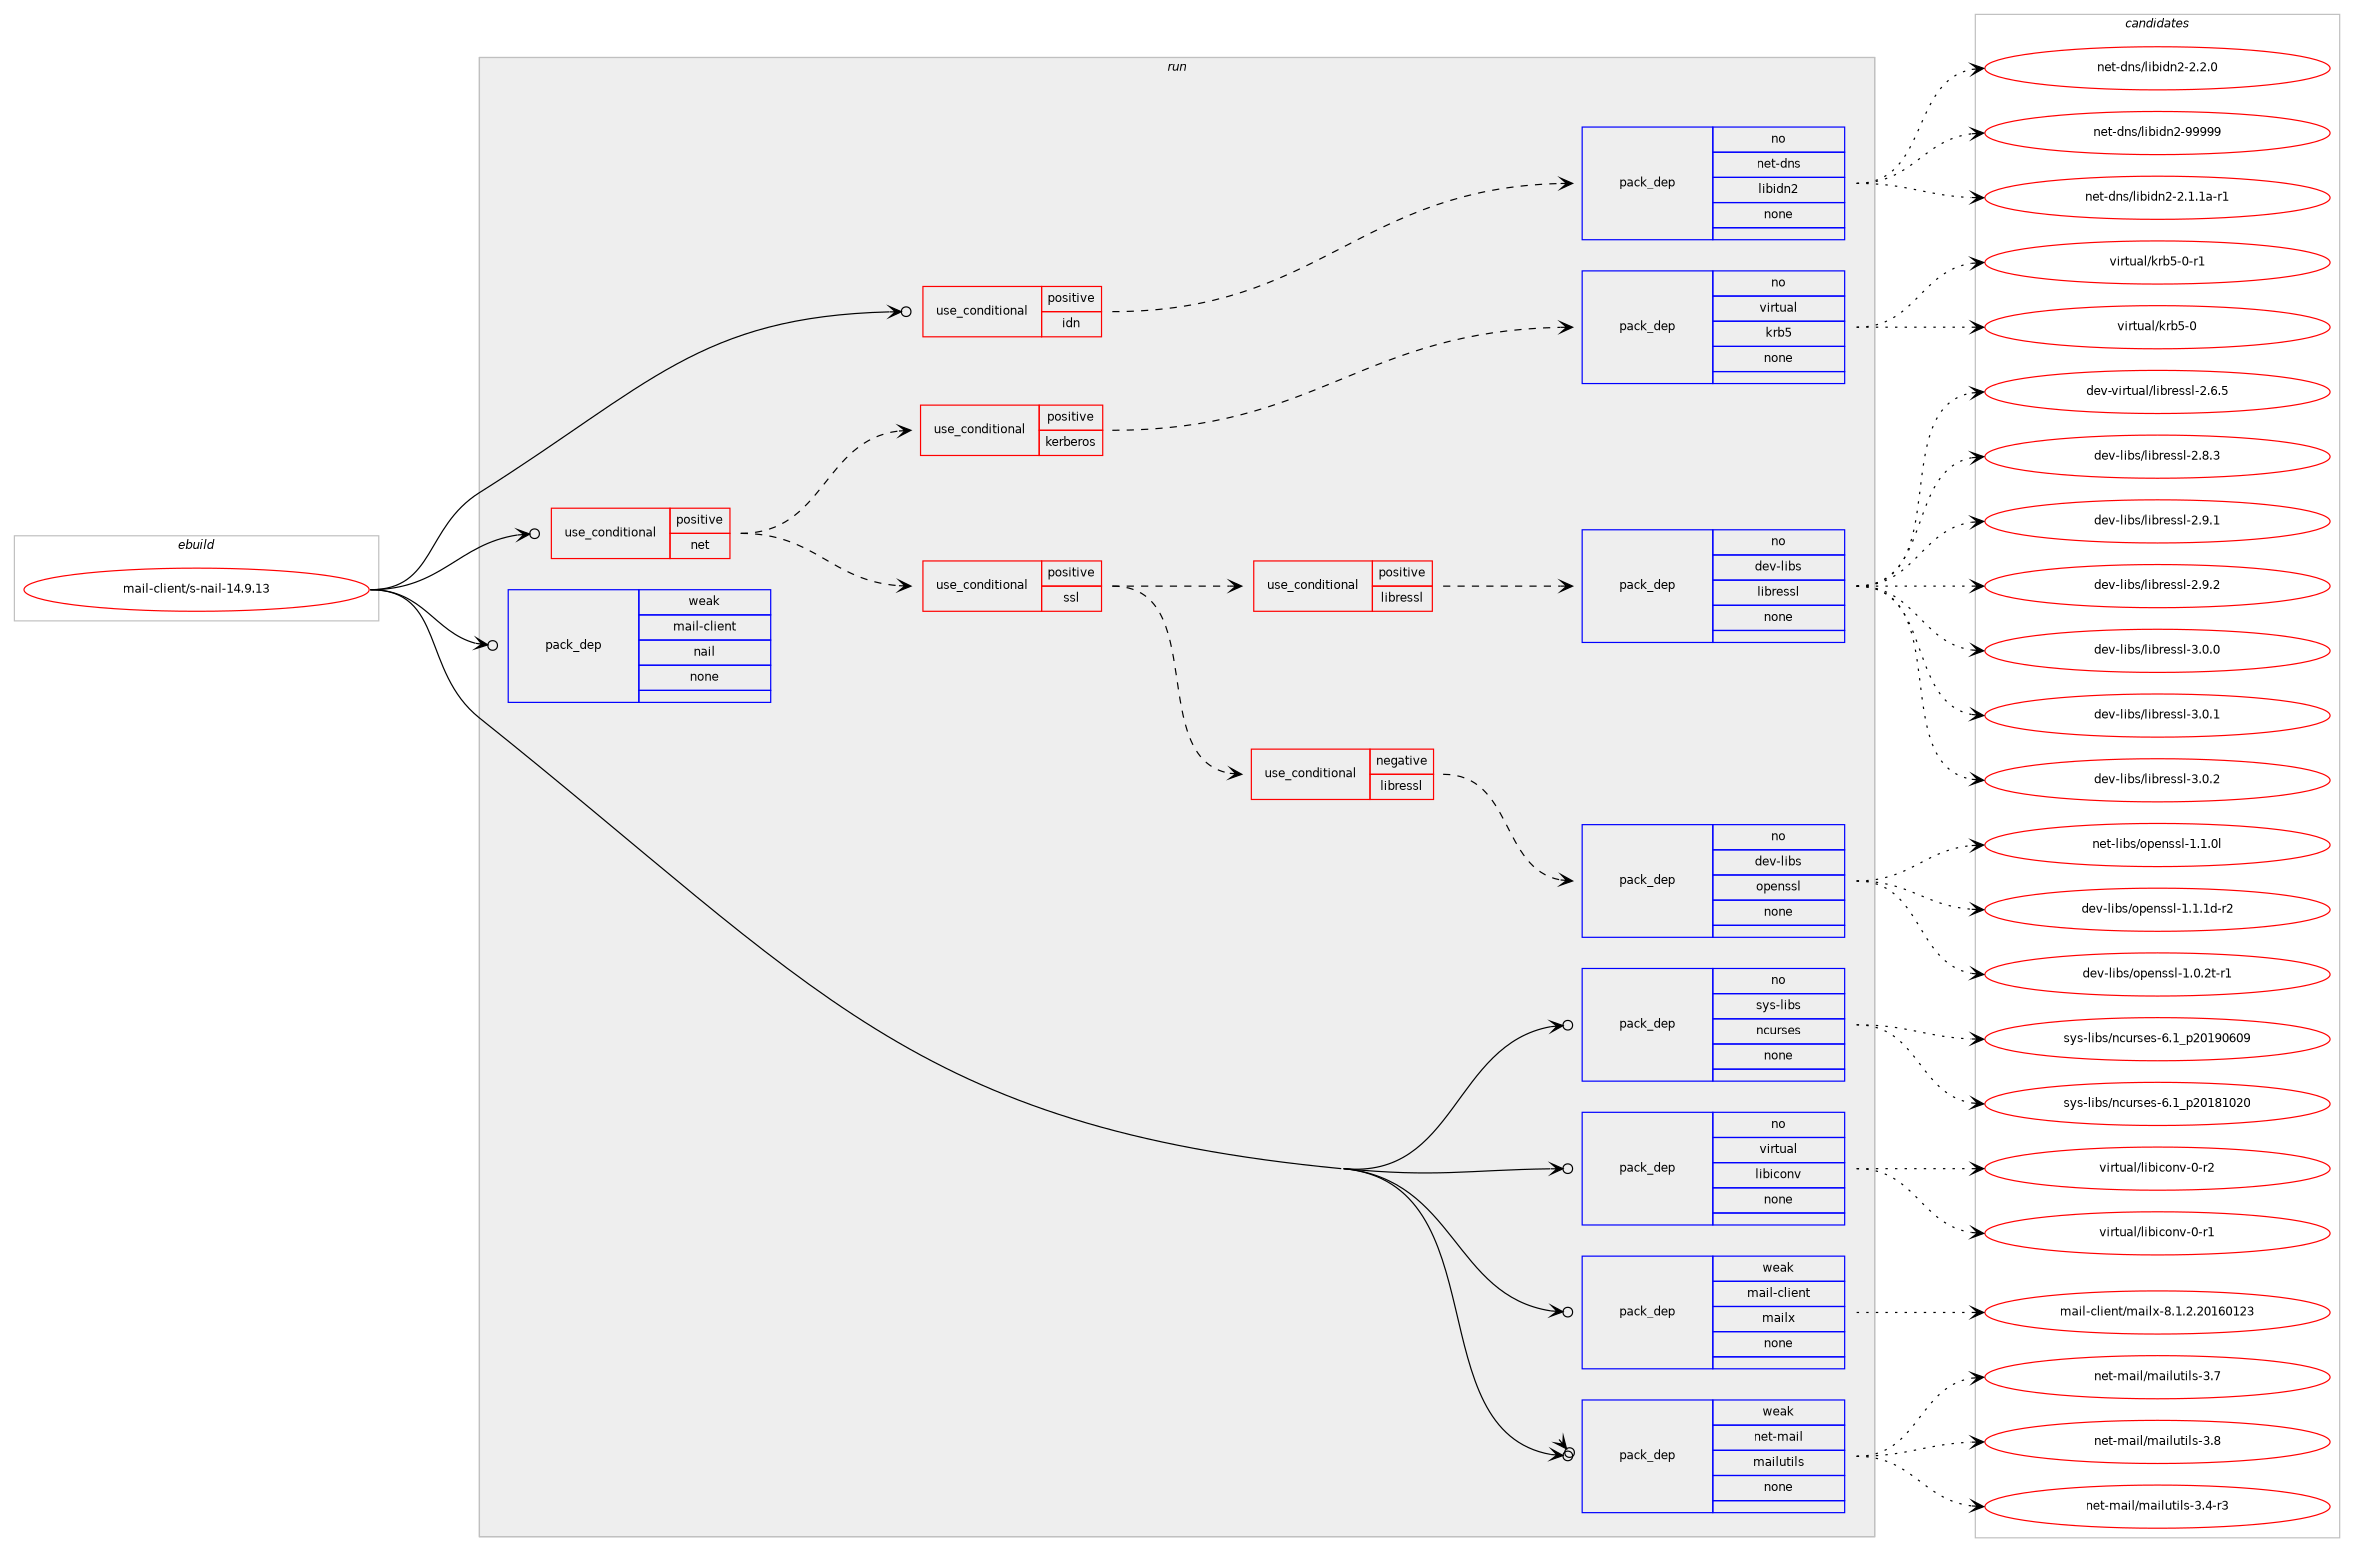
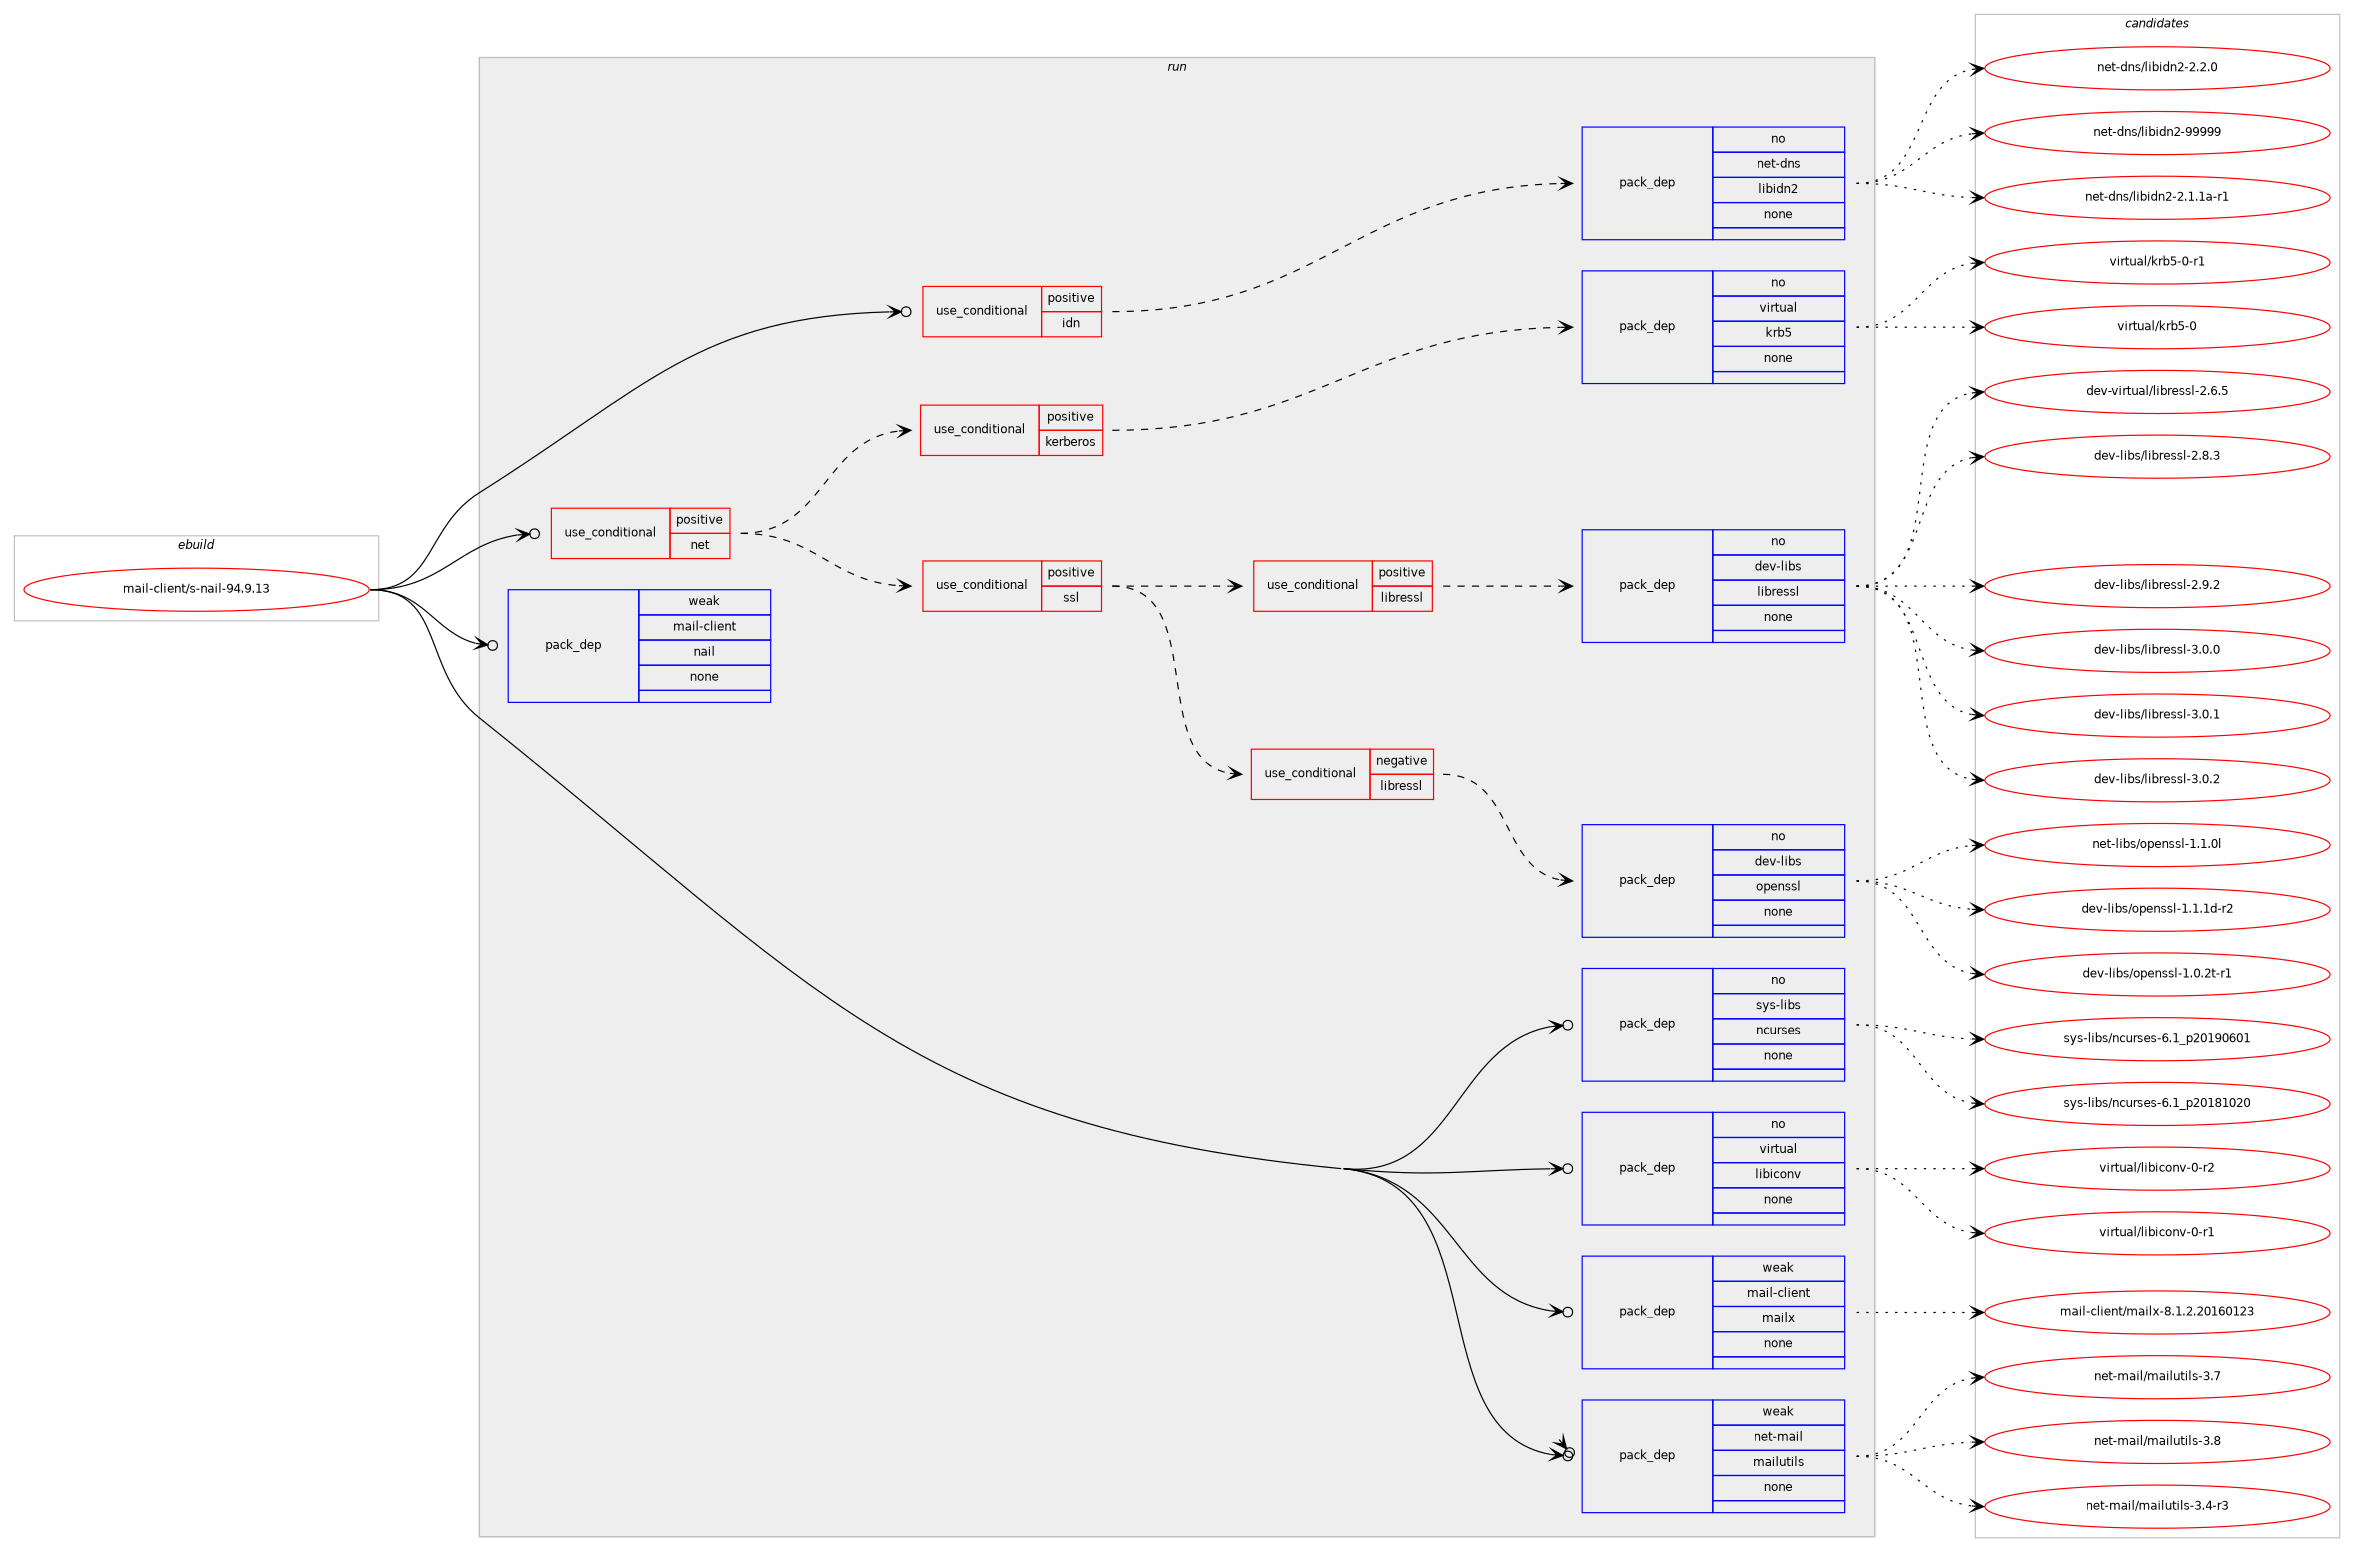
  digraph {
    compound=true
    concentrate=true
    fontname=Helvetica
    fontsize=10
    newrank=true
    rankdir=LR
    ranksep=1.5
    node [color=red fontname=Helvetica fontsize=10]
    edge [arrowhead=vee headport=w style=dotted tailport=e weight=100]
-   n1 [label="mail-client/s-nail-14.9.13" width=4]
+   n1 [label="mail-client/s-nail-94.9.13" width=4]
    n2 [color=blue label=<<TABLE BORDER="0" CELLBORDER="1" CELLSPACING="0" CELLPADDING="4" WIDTH="220"><TR><TD ROWSPAN="6" CELLPADDING="30">pack_dep</TD></TR><TR><TD WIDTH="110">no</TD></TR><TR><TD>net-dns</TD></TR><TR><TD>libidn2</TD></TR><TR><TD>none</TD></TR><TR><TD></TD></TR></TABLE>> shape=none]
    n3 [label=<<TABLE BORDER="0" CELLBORDER="1" CELLSPACING="0" CELLPADDING="4"><TR><TD ROWSPAN="3" CELLPADDING="10">use_conditional</TD></TR><TR><TD>positive</TD></TR><TR><TD>idn</TD></TR></TABLE>> shape=none]
    n4 [color=blue label=<<TABLE BORDER="0" CELLBORDER="1" CELLSPACING="0" CELLPADDING="4" WIDTH="220"><TR><TD ROWSPAN="6" CELLPADDING="30">pack_dep</TD></TR><TR><TD WIDTH="110">no</TD></TR><TR><TD>dev-libs</TD></TR><TR><TD>openssl</TD></TR><TR><TD>none</TD></TR><TR><TD></TD></TR></TABLE>> shape=none]
    n5 [label=<<TABLE BORDER="0" CELLBORDER="1" CELLSPACING="0" CELLPADDING="4"><TR><TD ROWSPAN="3" CELLPADDING="10">use_conditional</TD></TR><TR><TD>negative</TD></TR><TR><TD>libressl</TD></TR></TABLE>> shape=none]
    n6 [color=blue label=<<TABLE BORDER="0" CELLBORDER="1" CELLSPACING="0" CELLPADDING="4" WIDTH="220"><TR><TD ROWSPAN="6" CELLPADDING="30">pack_dep</TD></TR><TR><TD WIDTH="110">no</TD></TR><TR><TD>dev-libs</TD></TR><TR><TD>libressl</TD></TR><TR><TD>none</TD></TR><TR><TD></TD></TR></TABLE>> shape=none]
    n7 [label=<<TABLE BORDER="0" CELLBORDER="1" CELLSPACING="0" CELLPADDING="4"><TR><TD ROWSPAN="3" CELLPADDING="10">use_conditional</TD></TR><TR><TD>positive</TD></TR><TR><TD>libressl</TD></TR></TABLE>> shape=none]
    n8 [label=<<TABLE BORDER="0" CELLBORDER="1" CELLSPACING="0" CELLPADDING="4"><TR><TD ROWSPAN="3" CELLPADDING="10">use_conditional</TD></TR><TR><TD>positive</TD></TR><TR><TD>ssl</TD></TR></TABLE>> shape=none]
    n9 [color=blue label=<<TABLE BORDER="0" CELLBORDER="1" CELLSPACING="0" CELLPADDING="4" WIDTH="220"><TR><TD ROWSPAN="6" CELLPADDING="30">pack_dep</TD></TR><TR><TD WIDTH="110">no</TD></TR><TR><TD>virtual</TD></TR><TR><TD>krb5</TD></TR><TR><TD>none</TD></TR><TR><TD></TD></TR></TABLE>> shape=none]
    n10 [label=<<TABLE BORDER="0" CELLBORDER="1" CELLSPACING="0" CELLPADDING="4"><TR><TD ROWSPAN="3" CELLPADDING="10">use_conditional</TD></TR><TR><TD>positive</TD></TR><TR><TD>kerberos</TD></TR></TABLE>> shape=none]
    n11 [label=<<TABLE BORDER="0" CELLBORDER="1" CELLSPACING="0" CELLPADDING="4"><TR><TD ROWSPAN="3" CELLPADDING="10">use_conditional</TD></TR><TR><TD>positive</TD></TR><TR><TD>net</TD></TR></TABLE>> shape=none]
    n12 [color=blue label=<<TABLE BORDER="0" CELLBORDER="1" CELLSPACING="0" CELLPADDING="4" WIDTH="220"><TR><TD ROWSPAN="6" CELLPADDING="30">pack_dep</TD></TR><TR><TD WIDTH="110">no</TD></TR><TR><TD>sys-libs</TD></TR><TR><TD>ncurses</TD></TR><TR><TD>none</TD></TR><TR><TD></TD></TR></TABLE>> shape=none]
    n13 [color=blue label=<<TABLE BORDER="0" CELLBORDER="1" CELLSPACING="0" CELLPADDING="4" WIDTH="220"><TR><TD ROWSPAN="6" CELLPADDING="30">pack_dep</TD></TR><TR><TD WIDTH="110">no</TD></TR><TR><TD>virtual</TD></TR><TR><TD>libiconv</TD></TR><TR><TD>none</TD></TR><TR><TD></TD></TR></TABLE>> shape=none]
    n14 [color=blue label=<<TABLE BORDER="0" CELLBORDER="1" CELLSPACING="0" CELLPADDING="4" WIDTH="220"><TR><TD ROWSPAN="6" CELLPADDING="30">pack_dep</TD></TR><TR><TD WIDTH="110">weak</TD></TR><TR><TD>mail-client</TD></TR><TR><TD>mailx</TD></TR><TR><TD>none</TD></TR><TR><TD></TD></TR></TABLE>> shape=none]
    n15 [color=blue label=<<TABLE BORDER="0" CELLBORDER="1" CELLSPACING="0" CELLPADDING="4" WIDTH="220"><TR><TD ROWSPAN="6" CELLPADDING="30">pack_dep</TD></TR><TR><TD WIDTH="110">weak</TD></TR><TR><TD>mail-client</TD></TR><TR><TD>nail</TD></TR><TR><TD>none</TD></TR><TR><TD></TD></TR></TABLE>> shape=none]
    n16 [color=blue label=<<TABLE BORDER="0" CELLBORDER="1" CELLSPACING="0" CELLPADDING="4" WIDTH="220"><TR><TD ROWSPAN="6" CELLPADDING="30">pack_dep</TD></TR><TR><TD WIDTH="110">weak</TD></TR><TR><TD>net-mail</TD></TR><TR><TD>mailutils</TD></TR><TR><TD>none</TD></TR><TR><TD></TD></TR></TABLE>> shape=none]
    n17 [label="net-dns/libidn2-2.1.1a-r1" width=4]
    n18 [label="net-dns/libidn2-2.2.0" width=4]
    n19 [label="net-dns/libidn2-99999" width=4]
    n20 [label="dev-libs/openssl-1.0.2t-r1" width=4]
    n21 [label="net-libs/openssl-1.1.0l" width=4]
    n22 [label="dev-libs/openssl-1.1.1d-r2" width=4]
    n23 [label="dev-virtual/libressl-2.6.5" width=4]
    n24 [label="dev-libs/libressl-2.8.3" width=4]
-   n25 [label="dev-libs/libressl-2.9.1" width=4]
    n26 [label="dev-libs/libressl-2.9.2" width=4]
    n27 [label="dev-libs/libressl-3.0.0" width=4]
    n28 [label="dev-libs/libressl-3.0.1" width=4]
    n29 [label="dev-libs/libressl-3.0.2" width=4]
    n30 [label="virtual/krb5-0" width=4]
    n31 [label="virtual/krb5-0-r1" width=4]
    n32 [label="sys-libs/ncurses-6.1_p20181020" width=4]
-   n33 [label="sys-libs/ncurses-6.1_p20190609" width=4]
+   n33 [label="sys-libs/ncurses-6.1_p20190601" width=4]
    n34 [label="virtual/libiconv-0-r1" width=4]
    n35 [label="virtual/libiconv-0-r2" width=4]
    n36 [label="mail-client/mailx-8.1.2.20160123" width=4]
    n37 [label="net-mail/mailutils-3.4-r3" width=4]
    n38 [label="net-mail/mailutils-3.7" width=4]
    n39 [label="net-mail/mailutils-3.8" width=4]
    subgraph cluster_1 {
      color=gray
      label=<<i>ebuild</i>>
      rank=same
      n1
    }
    subgraph cluster_2 {
      color=gray
      label=<<i>dependencies</i>>
      subgraph cluster_3 {
        color=gray
        fillcolor="#eeeeee"
        label=<<i>compile</i>>
        style=filled
      }
      subgraph cluster_4 {
        color=gray
        fillcolor="#eeeeee"
        label=<<i>compile and run</i>>
        style=filled
        subgraph sub_5 {
          color=gray
          fillcolor="#eeeeee"
          label=<<i>compile and run</i>>
          style=filled
          n3
          subgraph sub_6 {
            color=gray
            fillcolor="#eeeeee"
            label=<<i>compile and run</i>>
            style=filled
            n2
          }
        }
        subgraph sub_7 {
          color=gray
          fillcolor="#eeeeee"
          label=<<i>compile and run</i>>
          style=filled
          n11
          subgraph sub_8 {
            color=gray
            fillcolor="#eeeeee"
            label=<<i>compile and run</i>>
            style=filled
            n8
            subgraph sub_9 {
              color=gray
              fillcolor="#eeeeee"
              label=<<i>compile and run</i>>
              style=filled
              n5
              subgraph sub_10 {
                color=gray
                fillcolor="#eeeeee"
                label=<<i>compile and run</i>>
                style=filled
                n4
              }
            }
            subgraph sub_11 {
              color=gray
              fillcolor="#eeeeee"
              label=<<i>compile and run</i>>
              style=filled
              n7
              subgraph sub_12 {
                color=gray
                fillcolor="#eeeeee"
                label=<<i>compile and run</i>>
                style=filled
                n6
              }
            }
          }
          subgraph sub_13 {
            color=gray
            fillcolor="#eeeeee"
            label=<<i>compile and run</i>>
            style=filled
            n10
            subgraph sub_14 {
              color=gray
              fillcolor="#eeeeee"
              label=<<i>compile and run</i>>
              style=filled
              n9
            }
          }
        }
        subgraph sub_15 {
          color=gray
          fillcolor="#eeeeee"
          label=<<i>compile and run</i>>
          style=filled
          n12
        }
        subgraph sub_16 {
          color=gray
          fillcolor="#eeeeee"
          label=<<i>compile and run</i>>
          style=filled
          n13
        }
        subgraph sub_17 {
          color=gray
          fillcolor="#eeeeee"
          label=<<i>compile and run</i>>
          style=filled
          n14
        }
        subgraph sub_18 {
          color=gray
          fillcolor="#eeeeee"
          label=<<i>compile and run</i>>
          style=filled
          n15
        }
        subgraph sub_19 {
          color=gray
          fillcolor="#eeeeee"
          label=<<i>compile and run</i>>
          style=filled
          n16
        }
      }
      subgraph cluster_20 {
        color=gray
        fillcolor="#eeeeee"
        label=<<i>run</i>>
        style=filled
      }
    }
    subgraph cluster_21 {
      color=gray
      label=<<i>candidates</i>>
      rank=same
      subgraph sub_22 {
        color=black
        label=<<i>candidates</i>>
        nodesep=1
        rank=same
        n17
        n18
        n19
      }
      subgraph sub_23 {
        color=black
        label=<<i>candidates</i>>
        nodesep=1
        rank=same
        n20
        n21
        n22
      }
      subgraph sub_24 {
        color=black
        label=<<i>candidates</i>>
        nodesep=1
        rank=same
        n23
        n24
-       n25
        n26
        n27
        n28
        n29
      }
      subgraph sub_25 {
        color=black
        label=<<i>candidates</i>>
        nodesep=1
        rank=same
        n30
        n31
      }
      subgraph sub_26 {
        color=black
        label=<<i>candidates</i>>
        nodesep=1
        rank=same
        n32
        n33
      }
      subgraph sub_27 {
        color=black
        label=<<i>candidates</i>>
        nodesep=1
        rank=same
        n34
        n35
      }
      subgraph sub_28 {
        color=black
        label=<<i>candidates</i>>
        nodesep=1
        rank=same
        n36
      }
      subgraph sub_29 {
        color=black
        label=<<i>candidates</i>>
        nodesep=1
        rank=same
      }
      subgraph sub_30 {
        color=black
        label=<<i>candidates</i>>
        nodesep=1
        rank=same
        n37
        n38
        n39
      }
    }
    n1 -> n3 [arrowhead=odotvee style=solid weight=20]
    n1 -> n11 [arrowhead=odotvee style=solid weight=20]
    n1 -> n12 [arrowhead=odotvee style=solid weight=20]
    n1 -> n13 [arrowhead=odotvee style=solid weight=20]
    n1 -> n14 [arrowhead=odotvee style=solid weight=20]
    n1 -> n15 [arrowhead=odotvee style=solid weight=20]
    n1 -> n16 [arrowhead=odotvee style=solid weight=20]
    n2 -> n17
    n2 -> n18
    n2 -> n19
    n3 -> n2 [style=dashed weight=20]
    n4 -> n20
    n4 -> n21
    n4 -> n22
    n5 -> n4 [style=dashed weight=20]
    n6 -> n23
    n6 -> n24
-   n6 -> n25
    n6 -> n26
    n6 -> n27
    n6 -> n28
    n6 -> n29
    n7 -> n6 [style=dashed weight=20]
    n8 -> n5 [style=dashed weight=20]
    n8 -> n7 [style=dashed weight=20]
    n9 -> n30
    n9 -> n31
    n10 -> n9 [style=dashed weight=20]
    n11 -> n8 [style=dashed weight=20]
    n11 -> n10 [style=dashed weight=20]
    n12 -> n32
    n12 -> n33
    n13 -> n34
    n13 -> n35
    n14 -> n36
    n16 -> n37
    n16 -> n38
    n16 -> n39
  }
